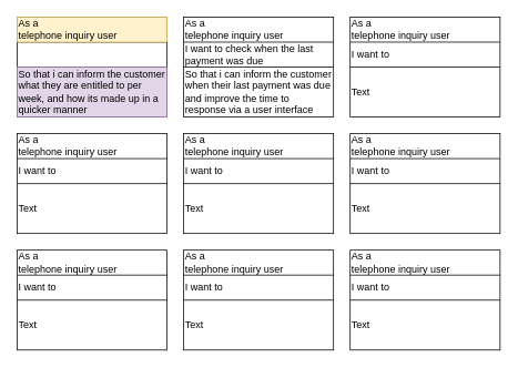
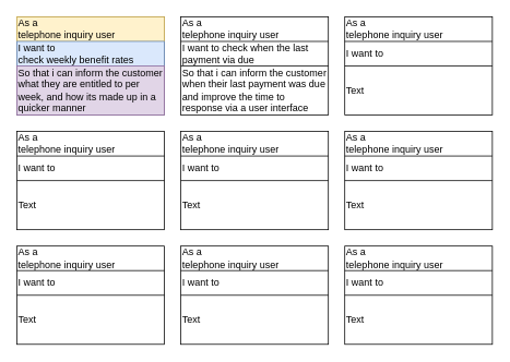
  <mxCell id="0" />
  <mxCell id="1" parent="0" />
  <mxCell id="2" value="" style="group" vertex="1" connectable="0" parent="1"><mxGeometry x="20" y="20" width="180" height="120" as="geometry" /></mxCell>
  <mxCell id="3" value="" style="rounded=0;whiteSpace=wrap;html=1;" vertex="1" parent="2"><mxGeometry width="180" height="120" as="geometry" /></mxCell>
  <mxCell id="4" value="" style="endArrow=none;html=1;rounded=0;exitX=0;exitY=0.25;exitDx=0;exitDy=0;entryX=1;entryY=0.25;entryDx=0;entryDy=0;" edge="1" parent="2" source="3" target="3"><mxGeometry width="50" height="50" relative="1" as="geometry"><mxPoint x="350" y="230" as="sourcePoint" /><mxPoint x="400" y="180" as="targetPoint" /><Array as="points" /></mxGeometry></mxCell>
  <mxCell id="5" value="&lt;div align=&quot;left&quot;&gt;As a &lt;/div&gt;telephone inquiry user" style="text;html=1;strokeColor=#d6b656;fillColor=#fff2cc;align=left;verticalAlign=middle;whiteSpace=wrap;rounded=0;" vertex="1" parent="2"><mxGeometry width="180" height="30" as="geometry" /></mxCell>
  <mxCell id="6" value="" style="endArrow=none;html=1;rounded=0;entryX=1;entryY=0.5;entryDx=0;entryDy=0;" edge="1" parent="2" target="3"><mxGeometry width="50" height="50" relative="1" as="geometry"><mxPoint y="60" as="sourcePoint" /><mxPoint x="50" y="10" as="targetPoint" /></mxGeometry></mxCell>
+ <mxCell id="7" value="&lt;div align=&quot;left&quot;&gt;I want to &lt;/div&gt;check weekly benefit rates" style="text;html=1;strokeColor=#6c8ebf;fillColor=#dae8fc;align=left;verticalAlign=middle;whiteSpace=wrap;rounded=0;" vertex="1" parent="2"><mxGeometry y="30" width="180" height="30" as="geometry" /></mxCell>
  <mxCell id="8" value="So that i can inform the customer what they are entitled to per week, and how its made up in a quicker manner" style="text;html=1;strokeColor=#9673a6;fillColor=#e1d5e7;align=left;verticalAlign=middle;whiteSpace=wrap;rounded=0;" vertex="1" parent="2"><mxGeometry y="60" width="180" height="60" as="geometry" /></mxCell>
  <mxCell id="9" value="" style="group" vertex="1" connectable="0" parent="1"><mxGeometry x="220" y="20" width="180" height="120" as="geometry" /></mxCell>
  <mxCell id="10" value="" style="rounded=0;whiteSpace=wrap;html=1;" vertex="1" parent="9"><mxGeometry width="180" height="120" as="geometry" /></mxCell>
  <mxCell id="11" value="" style="endArrow=none;html=1;rounded=0;exitX=0;exitY=0.25;exitDx=0;exitDy=0;entryX=1;entryY=0.25;entryDx=0;entryDy=0;" edge="1" parent="9" source="10" target="10"><mxGeometry width="50" height="50" relative="1" as="geometry"><mxPoint x="350" y="230" as="sourcePoint" /><mxPoint x="400" y="180" as="targetPoint" /><Array as="points" /></mxGeometry></mxCell>
  <mxCell id="12" value="&lt;div align=&quot;left&quot;&gt;As a &lt;/div&gt;telephone inquiry user" style="text;html=1;strokeColor=none;fillColor=none;align=left;verticalAlign=middle;whiteSpace=wrap;rounded=0;" vertex="1" parent="9"><mxGeometry width="180" height="30" as="geometry" /></mxCell>
  <mxCell id="13" value="" style="endArrow=none;html=1;rounded=0;entryX=1;entryY=0.5;entryDx=0;entryDy=0;" edge="1" parent="9" target="10"><mxGeometry width="50" height="50" relative="1" as="geometry"><mxPoint y="60" as="sourcePoint" /><mxPoint x="50" y="10" as="targetPoint" /></mxGeometry></mxCell>
- <mxCell id="14" value="I want to check when the last payment was due" style="text;html=1;strokeColor=none;fillColor=none;align=left;verticalAlign=middle;whiteSpace=wrap;rounded=0;" vertex="1" parent="9"><mxGeometry y="30" width="180" height="30" as="geometry" /></mxCell>
+ <mxCell id="14" value="I want to check when the last payment via due" style="text;html=1;strokeColor=none;fillColor=none;align=left;verticalAlign=middle;whiteSpace=wrap;rounded=0;" vertex="1" parent="9"><mxGeometry y="30" width="180" height="30" as="geometry" /></mxCell>
  <mxCell id="15" value="So that i can inform the customer when their last payment was due and improve the time to response via a user interface" style="text;html=1;strokeColor=none;fillColor=none;align=left;verticalAlign=middle;whiteSpace=wrap;rounded=0;" vertex="1" parent="9"><mxGeometry y="60" width="180" height="60" as="geometry" /></mxCell>
  <mxCell id="16" value="" style="group" vertex="1" connectable="0" parent="1"><mxGeometry x="420" y="20" width="180" height="120" as="geometry" /></mxCell>
  <mxCell id="17" value="" style="rounded=0;whiteSpace=wrap;html=1;" vertex="1" parent="16"><mxGeometry width="180" height="120" as="geometry" /></mxCell>
  <mxCell id="18" value="" style="endArrow=none;html=1;rounded=0;exitX=0;exitY=0.25;exitDx=0;exitDy=0;entryX=1;entryY=0.25;entryDx=0;entryDy=0;" edge="1" parent="16" source="17" target="17"><mxGeometry width="50" height="50" relative="1" as="geometry"><mxPoint x="350" y="230" as="sourcePoint" /><mxPoint x="400" y="180" as="targetPoint" /><Array as="points" /></mxGeometry></mxCell>
  <mxCell id="19" value="&lt;div align=&quot;left&quot;&gt;As a &lt;/div&gt;telephone inquiry user" style="text;html=1;strokeColor=none;fillColor=none;align=left;verticalAlign=middle;whiteSpace=wrap;rounded=0;" vertex="1" parent="16"><mxGeometry width="180" height="30" as="geometry" /></mxCell>
  <mxCell id="20" value="" style="endArrow=none;html=1;rounded=0;entryX=1;entryY=0.5;entryDx=0;entryDy=0;" edge="1" parent="16" target="17"><mxGeometry width="50" height="50" relative="1" as="geometry"><mxPoint y="60" as="sourcePoint" /><mxPoint x="50" y="10" as="targetPoint" /></mxGeometry></mxCell>
  <mxCell id="21" value="&lt;div align=&quot;left&quot;&gt;I want to &lt;/div&gt;" style="text;html=1;strokeColor=none;fillColor=none;align=left;verticalAlign=middle;whiteSpace=wrap;rounded=0;" vertex="1" parent="16"><mxGeometry y="30" width="180" height="30" as="geometry" /></mxCell>
  <mxCell id="22" value="&lt;div align=&quot;left&quot;&gt;Text&lt;/div&gt;" style="text;html=1;strokeColor=none;fillColor=none;align=left;verticalAlign=middle;whiteSpace=wrap;rounded=0;" vertex="1" parent="16"><mxGeometry y="60" width="180" height="60" as="geometry" /></mxCell>
  <mxCell id="23" value="" style="group" vertex="1" connectable="0" parent="1"><mxGeometry x="20" y="160" width="180" height="120" as="geometry" /></mxCell>
  <mxCell id="24" value="" style="rounded=0;whiteSpace=wrap;html=1;" vertex="1" parent="23"><mxGeometry width="180" height="120" as="geometry" /></mxCell>
  <mxCell id="25" value="" style="endArrow=none;html=1;rounded=0;exitX=0;exitY=0.25;exitDx=0;exitDy=0;entryX=1;entryY=0.25;entryDx=0;entryDy=0;" edge="1" parent="23" source="24" target="24"><mxGeometry width="50" height="50" relative="1" as="geometry"><mxPoint x="350" y="230" as="sourcePoint" /><mxPoint x="400" y="180" as="targetPoint" /><Array as="points" /></mxGeometry></mxCell>
  <mxCell id="26" value="&lt;div align=&quot;left&quot;&gt;As a &lt;/div&gt;telephone inquiry user" style="text;html=1;strokeColor=none;fillColor=none;align=left;verticalAlign=middle;whiteSpace=wrap;rounded=0;" vertex="1" parent="23"><mxGeometry width="180" height="30" as="geometry" /></mxCell>
  <mxCell id="27" value="" style="endArrow=none;html=1;rounded=0;entryX=1;entryY=0.5;entryDx=0;entryDy=0;" edge="1" parent="23" target="24"><mxGeometry width="50" height="50" relative="1" as="geometry"><mxPoint y="60" as="sourcePoint" /><mxPoint x="50" y="10" as="targetPoint" /></mxGeometry></mxCell>
  <mxCell id="28" value="&lt;div align=&quot;left&quot;&gt;I want to &lt;/div&gt;" style="text;html=1;strokeColor=none;fillColor=none;align=left;verticalAlign=middle;whiteSpace=wrap;rounded=0;" vertex="1" parent="23"><mxGeometry y="30" width="180" height="30" as="geometry" /></mxCell>
  <mxCell id="29" value="&lt;div align=&quot;left&quot;&gt;Text&lt;/div&gt;" style="text;html=1;strokeColor=none;fillColor=none;align=left;verticalAlign=middle;whiteSpace=wrap;rounded=0;" vertex="1" parent="23"><mxGeometry y="60" width="180" height="60" as="geometry" /></mxCell>
  <mxCell id="30" value="" style="group" vertex="1" connectable="0" parent="1"><mxGeometry x="220" y="160" width="180" height="120" as="geometry" /></mxCell>
  <mxCell id="31" value="" style="rounded=0;whiteSpace=wrap;html=1;" vertex="1" parent="30"><mxGeometry width="180" height="120" as="geometry" /></mxCell>
  <mxCell id="32" value="" style="endArrow=none;html=1;rounded=0;exitX=0;exitY=0.25;exitDx=0;exitDy=0;entryX=1;entryY=0.25;entryDx=0;entryDy=0;" edge="1" parent="30" source="31" target="31"><mxGeometry width="50" height="50" relative="1" as="geometry"><mxPoint x="350" y="230" as="sourcePoint" /><mxPoint x="400" y="180" as="targetPoint" /><Array as="points" /></mxGeometry></mxCell>
  <mxCell id="33" value="&lt;div align=&quot;left&quot;&gt;As a &lt;/div&gt;telephone inquiry user" style="text;html=1;strokeColor=none;fillColor=none;align=left;verticalAlign=middle;whiteSpace=wrap;rounded=0;" vertex="1" parent="30"><mxGeometry width="180" height="30" as="geometry" /></mxCell>
  <mxCell id="34" value="" style="endArrow=none;html=1;rounded=0;entryX=1;entryY=0.5;entryDx=0;entryDy=0;" edge="1" parent="30" target="31"><mxGeometry width="50" height="50" relative="1" as="geometry"><mxPoint y="60" as="sourcePoint" /><mxPoint x="50" y="10" as="targetPoint" /></mxGeometry></mxCell>
  <mxCell id="35" value="&lt;div align=&quot;left&quot;&gt;I want to &lt;/div&gt;" style="text;html=1;strokeColor=none;fillColor=none;align=left;verticalAlign=middle;whiteSpace=wrap;rounded=0;" vertex="1" parent="30"><mxGeometry y="30" width="180" height="30" as="geometry" /></mxCell>
  <mxCell id="36" value="&lt;div align=&quot;left&quot;&gt;Text&lt;/div&gt;" style="text;html=1;strokeColor=none;fillColor=none;align=left;verticalAlign=middle;whiteSpace=wrap;rounded=0;" vertex="1" parent="30"><mxGeometry y="60" width="180" height="60" as="geometry" /></mxCell>
  <mxCell id="37" value="" style="group" vertex="1" connectable="0" parent="1"><mxGeometry x="420" y="160" width="180" height="120" as="geometry" /></mxCell>
  <mxCell id="38" value="" style="rounded=0;whiteSpace=wrap;html=1;" vertex="1" parent="37"><mxGeometry width="180" height="120" as="geometry" /></mxCell>
  <mxCell id="39" value="" style="endArrow=none;html=1;rounded=0;exitX=0;exitY=0.25;exitDx=0;exitDy=0;entryX=1;entryY=0.25;entryDx=0;entryDy=0;" edge="1" parent="37" source="38" target="38"><mxGeometry width="50" height="50" relative="1" as="geometry"><mxPoint x="350" y="230" as="sourcePoint" /><mxPoint x="400" y="180" as="targetPoint" /><Array as="points" /></mxGeometry></mxCell>
  <mxCell id="40" value="&lt;div align=&quot;left&quot;&gt;As a &lt;/div&gt;telephone inquiry user" style="text;html=1;strokeColor=none;fillColor=none;align=left;verticalAlign=middle;whiteSpace=wrap;rounded=0;" vertex="1" parent="37"><mxGeometry width="180" height="30" as="geometry" /></mxCell>
  <mxCell id="41" value="" style="endArrow=none;html=1;rounded=0;entryX=1;entryY=0.5;entryDx=0;entryDy=0;" edge="1" parent="37" target="38"><mxGeometry width="50" height="50" relative="1" as="geometry"><mxPoint y="60" as="sourcePoint" /><mxPoint x="50" y="10" as="targetPoint" /></mxGeometry></mxCell>
  <mxCell id="42" value="&lt;div align=&quot;left&quot;&gt;I want to &lt;/div&gt;" style="text;html=1;strokeColor=none;fillColor=none;align=left;verticalAlign=middle;whiteSpace=wrap;rounded=0;" vertex="1" parent="37"><mxGeometry y="30" width="180" height="30" as="geometry" /></mxCell>
  <mxCell id="43" value="&lt;div align=&quot;left&quot;&gt;Text&lt;/div&gt;" style="text;html=1;strokeColor=none;fillColor=none;align=left;verticalAlign=middle;whiteSpace=wrap;rounded=0;" vertex="1" parent="37"><mxGeometry y="60" width="180" height="60" as="geometry" /></mxCell>
  <mxCell id="44" value="" style="group" vertex="1" connectable="0" parent="1"><mxGeometry x="20" y="300" width="180" height="120" as="geometry" /></mxCell>
  <mxCell id="45" value="" style="rounded=0;whiteSpace=wrap;html=1;" vertex="1" parent="44"><mxGeometry width="180" height="120" as="geometry" /></mxCell>
  <mxCell id="46" value="" style="endArrow=none;html=1;rounded=0;exitX=0;exitY=0.25;exitDx=0;exitDy=0;entryX=1;entryY=0.25;entryDx=0;entryDy=0;" edge="1" parent="44" source="45" target="45"><mxGeometry width="50" height="50" relative="1" as="geometry"><mxPoint x="350" y="230" as="sourcePoint" /><mxPoint x="400" y="180" as="targetPoint" /><Array as="points" /></mxGeometry></mxCell>
  <mxCell id="47" value="&lt;div align=&quot;left&quot;&gt;As a &lt;/div&gt;telephone inquiry user" style="text;html=1;strokeColor=none;fillColor=none;align=left;verticalAlign=middle;whiteSpace=wrap;rounded=0;" vertex="1" parent="44"><mxGeometry width="180" height="30" as="geometry" /></mxCell>
  <mxCell id="48" value="" style="endArrow=none;html=1;rounded=0;entryX=1;entryY=0.5;entryDx=0;entryDy=0;" edge="1" parent="44" target="45"><mxGeometry width="50" height="50" relative="1" as="geometry"><mxPoint y="60" as="sourcePoint" /><mxPoint x="50" y="10" as="targetPoint" /></mxGeometry></mxCell>
  <mxCell id="49" value="&lt;div align=&quot;left&quot;&gt;I want to &lt;/div&gt;" style="text;html=1;strokeColor=none;fillColor=none;align=left;verticalAlign=middle;whiteSpace=wrap;rounded=0;" vertex="1" parent="44"><mxGeometry y="30" width="180" height="30" as="geometry" /></mxCell>
  <mxCell id="50" value="&lt;div align=&quot;left&quot;&gt;Text&lt;/div&gt;" style="text;html=1;strokeColor=none;fillColor=none;align=left;verticalAlign=middle;whiteSpace=wrap;rounded=0;" vertex="1" parent="44"><mxGeometry y="60" width="180" height="60" as="geometry" /></mxCell>
  <mxCell id="51" value="" style="group" vertex="1" connectable="0" parent="1"><mxGeometry x="220" y="300" width="180" height="120" as="geometry" /></mxCell>
  <mxCell id="52" value="" style="rounded=0;whiteSpace=wrap;html=1;" vertex="1" parent="51"><mxGeometry width="180" height="120" as="geometry" /></mxCell>
  <mxCell id="53" value="" style="endArrow=none;html=1;rounded=0;exitX=0;exitY=0.25;exitDx=0;exitDy=0;entryX=1;entryY=0.25;entryDx=0;entryDy=0;" edge="1" parent="51" source="52" target="52"><mxGeometry width="50" height="50" relative="1" as="geometry"><mxPoint x="350" y="230" as="sourcePoint" /><mxPoint x="400" y="180" as="targetPoint" /><Array as="points" /></mxGeometry></mxCell>
  <mxCell id="54" value="&lt;div align=&quot;left&quot;&gt;As a &lt;/div&gt;telephone inquiry user" style="text;html=1;strokeColor=none;fillColor=none;align=left;verticalAlign=middle;whiteSpace=wrap;rounded=0;" vertex="1" parent="51"><mxGeometry width="180" height="30" as="geometry" /></mxCell>
  <mxCell id="55" value="" style="endArrow=none;html=1;rounded=0;entryX=1;entryY=0.5;entryDx=0;entryDy=0;" edge="1" parent="51" target="52"><mxGeometry width="50" height="50" relative="1" as="geometry"><mxPoint y="60" as="sourcePoint" /><mxPoint x="50" y="10" as="targetPoint" /></mxGeometry></mxCell>
  <mxCell id="56" value="&lt;div align=&quot;left&quot;&gt;I want to &lt;/div&gt;" style="text;html=1;strokeColor=none;fillColor=none;align=left;verticalAlign=middle;whiteSpace=wrap;rounded=0;" vertex="1" parent="51"><mxGeometry y="30" width="180" height="30" as="geometry" /></mxCell>
  <mxCell id="57" value="&lt;div align=&quot;left&quot;&gt;Text&lt;/div&gt;" style="text;html=1;strokeColor=none;fillColor=none;align=left;verticalAlign=middle;whiteSpace=wrap;rounded=0;" vertex="1" parent="51"><mxGeometry y="60" width="180" height="60" as="geometry" /></mxCell>
  <mxCell id="58" value="" style="group" vertex="1" connectable="0" parent="1"><mxGeometry x="420" y="300" width="180" height="120" as="geometry" /></mxCell>
  <mxCell id="59" value="" style="rounded=0;whiteSpace=wrap;html=1;" vertex="1" parent="58"><mxGeometry width="180" height="120" as="geometry" /></mxCell>
  <mxCell id="60" value="" style="endArrow=none;html=1;rounded=0;exitX=0;exitY=0.25;exitDx=0;exitDy=0;entryX=1;entryY=0.25;entryDx=0;entryDy=0;" edge="1" parent="58" source="59" target="59"><mxGeometry width="50" height="50" relative="1" as="geometry"><mxPoint x="350" y="230" as="sourcePoint" /><mxPoint x="400" y="180" as="targetPoint" /><Array as="points" /></mxGeometry></mxCell>
  <mxCell id="61" value="&lt;div align=&quot;left&quot;&gt;As a &lt;/div&gt;telephone inquiry user" style="text;html=1;strokeColor=none;fillColor=none;align=left;verticalAlign=middle;whiteSpace=wrap;rounded=0;" vertex="1" parent="58"><mxGeometry width="180" height="30" as="geometry" /></mxCell>
  <mxCell id="62" value="" style="endArrow=none;html=1;rounded=0;entryX=1;entryY=0.5;entryDx=0;entryDy=0;" edge="1" parent="58" target="59"><mxGeometry width="50" height="50" relative="1" as="geometry"><mxPoint y="60" as="sourcePoint" /><mxPoint x="50" y="10" as="targetPoint" /></mxGeometry></mxCell>
  <mxCell id="63" value="&lt;div align=&quot;left&quot;&gt;I want to &lt;/div&gt;" style="text;html=1;strokeColor=none;fillColor=none;align=left;verticalAlign=middle;whiteSpace=wrap;rounded=0;" vertex="1" parent="58"><mxGeometry y="30" width="180" height="30" as="geometry" /></mxCell>
  <mxCell id="64" value="&lt;div align=&quot;left&quot;&gt;Text&lt;/div&gt;" style="text;html=1;strokeColor=none;fillColor=none;align=left;verticalAlign=middle;whiteSpace=wrap;rounded=0;" vertex="1" parent="58"><mxGeometry y="60" width="180" height="60" as="geometry" /></mxCell>
